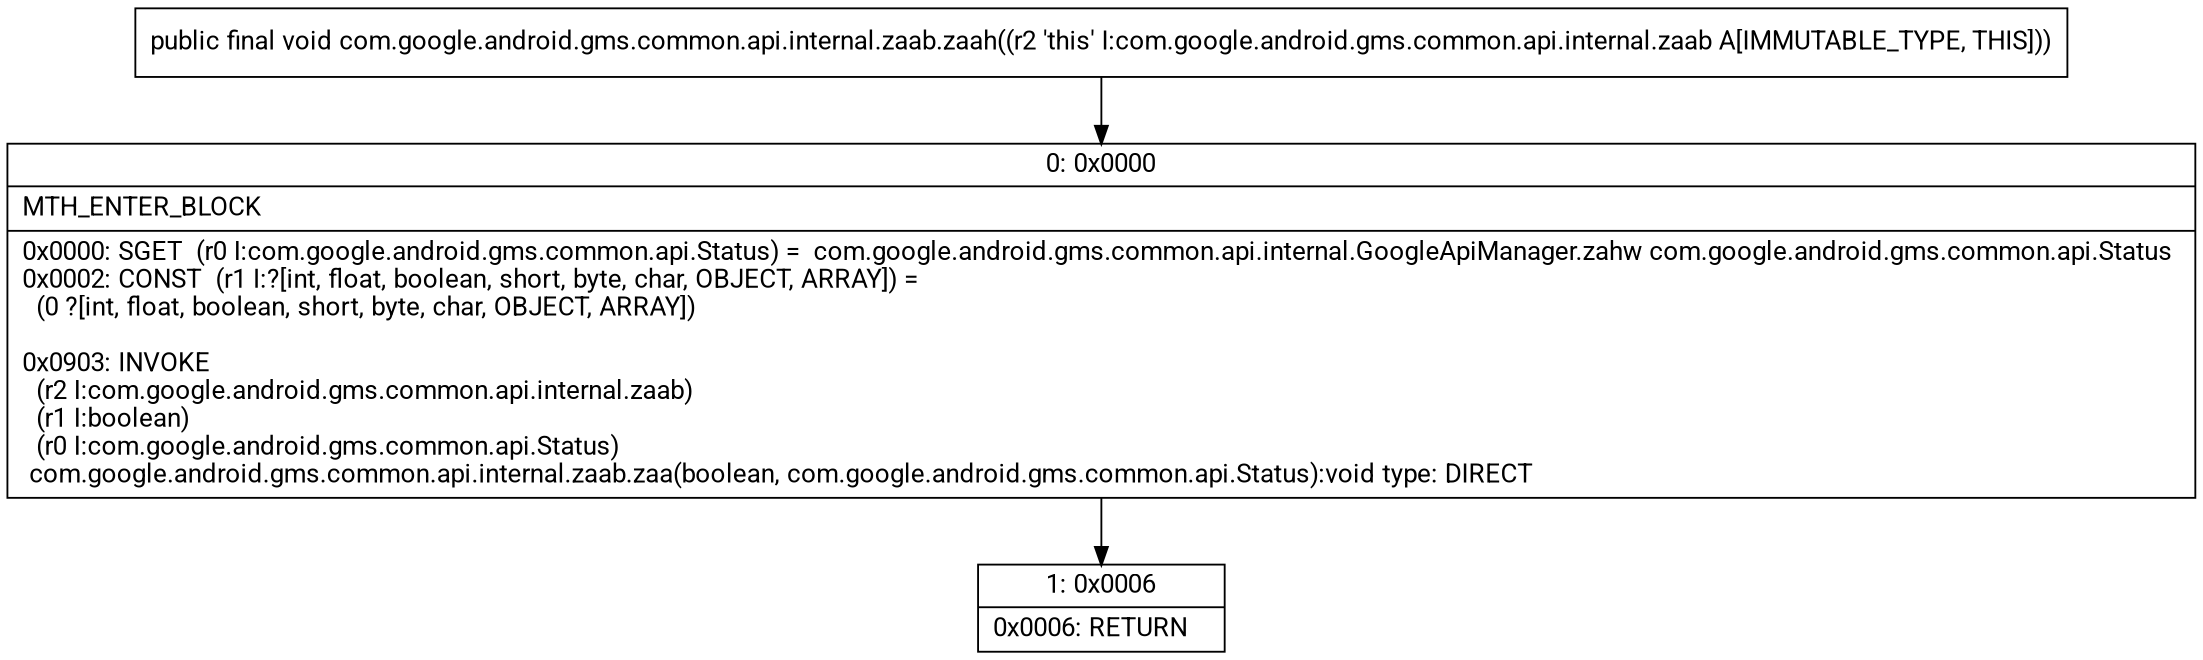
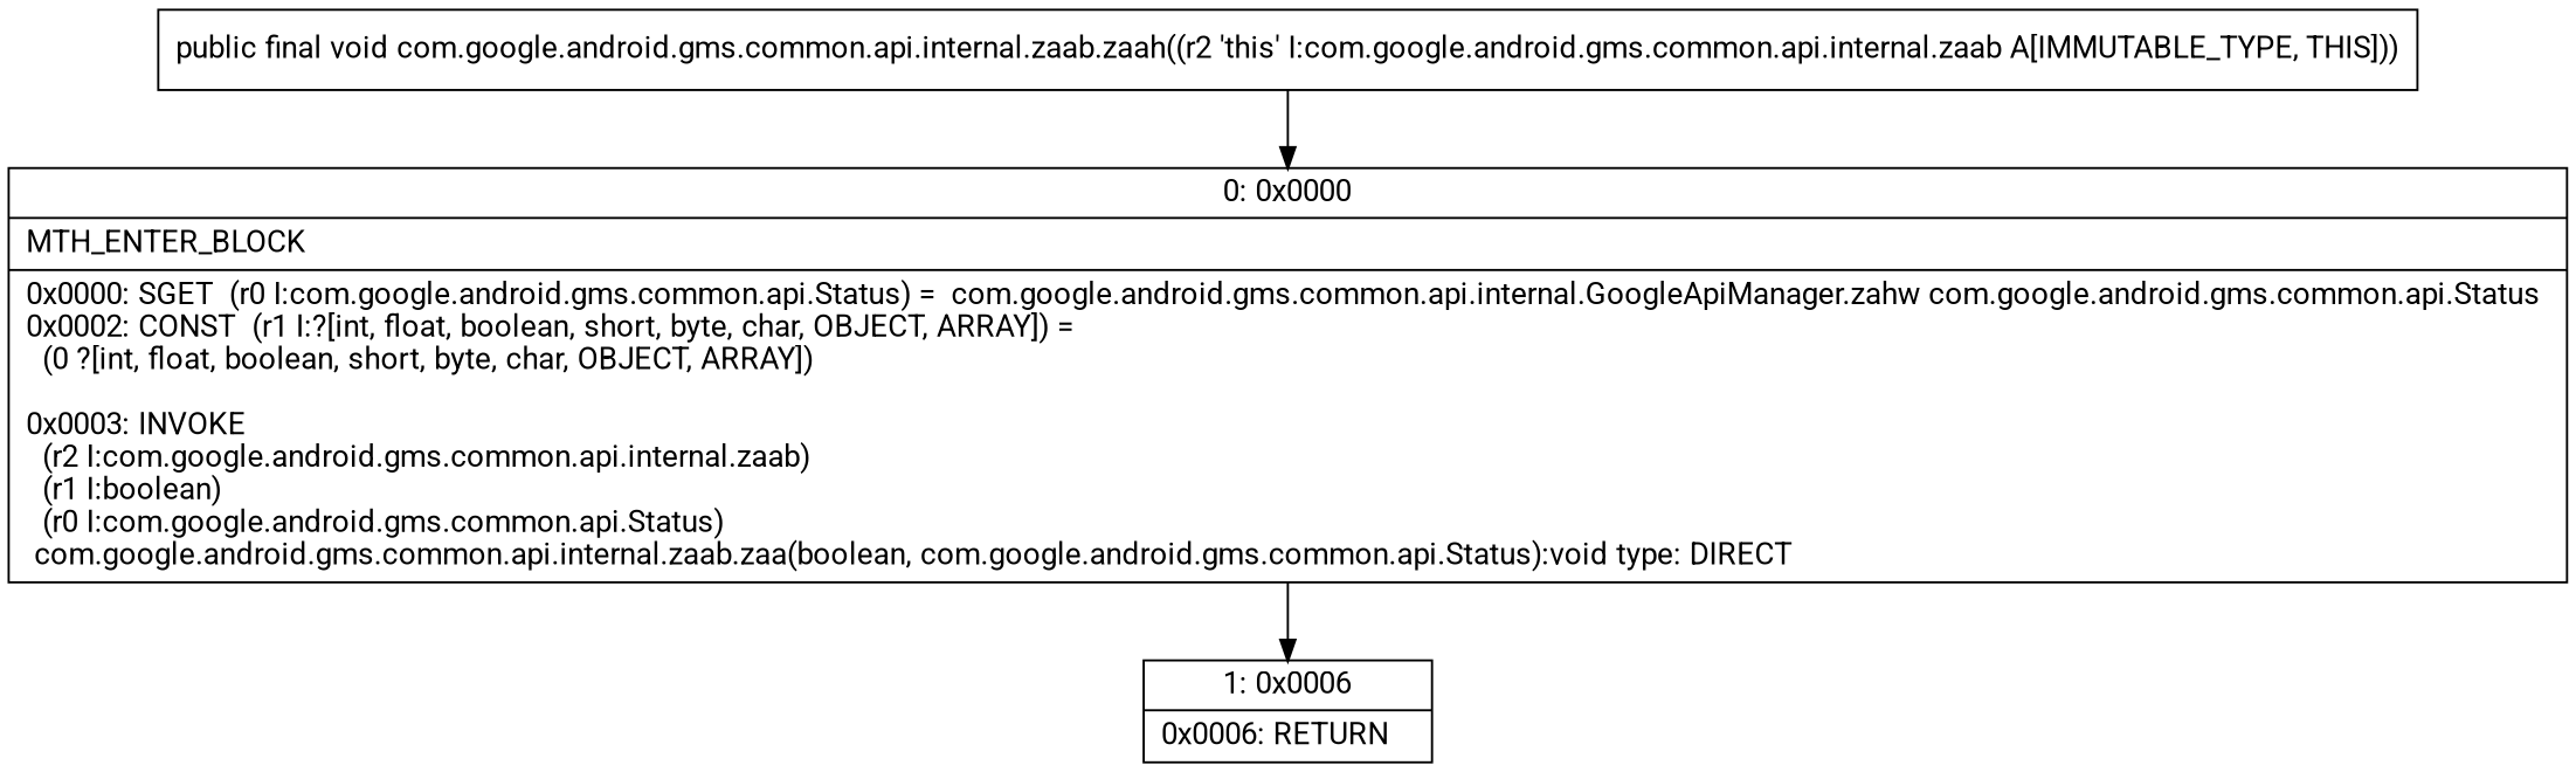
  digraph {
    fontname=Roboto
    node [shape=record fontname=Roboto]
    edge [fontname=Roboto]
-   n1 [label="{0\:\ 0x0000|MTH_ENTER_BLOCK\l|0x0000: SGET  (r0 I:com.google.android.gms.common.api.Status) =  com.google.android.gms.common.api.internal.GoogleApiManager.zahw com.google.android.gms.common.api.Status \l0x0002: CONST  (r1 I:?[int, float, boolean, short, byte, char, OBJECT, ARRAY]) = \l  (0 ?[int, float, boolean, short, byte, char, OBJECT, ARRAY])\l \l0x0903: INVOKE  \l  (r2 I:com.google.android.gms.common.api.internal.zaab)\l  (r1 I:boolean)\l  (r0 I:com.google.android.gms.common.api.Status)\l com.google.android.gms.common.api.internal.zaab.zaa(boolean, com.google.android.gms.common.api.Status):void type: DIRECT \l}"]
+   n1 [label="{0\:\ 0x0000|MTH_ENTER_BLOCK\l|0x0000: SGET  (r0 I:com.google.android.gms.common.api.Status) =  com.google.android.gms.common.api.internal.GoogleApiManager.zahw com.google.android.gms.common.api.Status \l0x0002: CONST  (r1 I:?[int, float, boolean, short, byte, char, OBJECT, ARRAY]) = \l  (0 ?[int, float, boolean, short, byte, char, OBJECT, ARRAY])\l \l0x0003: INVOKE  \l  (r2 I:com.google.android.gms.common.api.internal.zaab)\l  (r1 I:boolean)\l  (r0 I:com.google.android.gms.common.api.Status)\l com.google.android.gms.common.api.internal.zaab.zaa(boolean, com.google.android.gms.common.api.Status):void type: DIRECT \l}"]
    n2 [label="{1\:\ 0x0006|0x0006: RETURN   \l}"]
    n3 [label="{public final void com.google.android.gms.common.api.internal.zaab.zaah((r2 'this' I:com.google.android.gms.common.api.internal.zaab A[IMMUTABLE_TYPE, THIS])) }"]
    n1 -> n2
    n3 -> n1
  }
